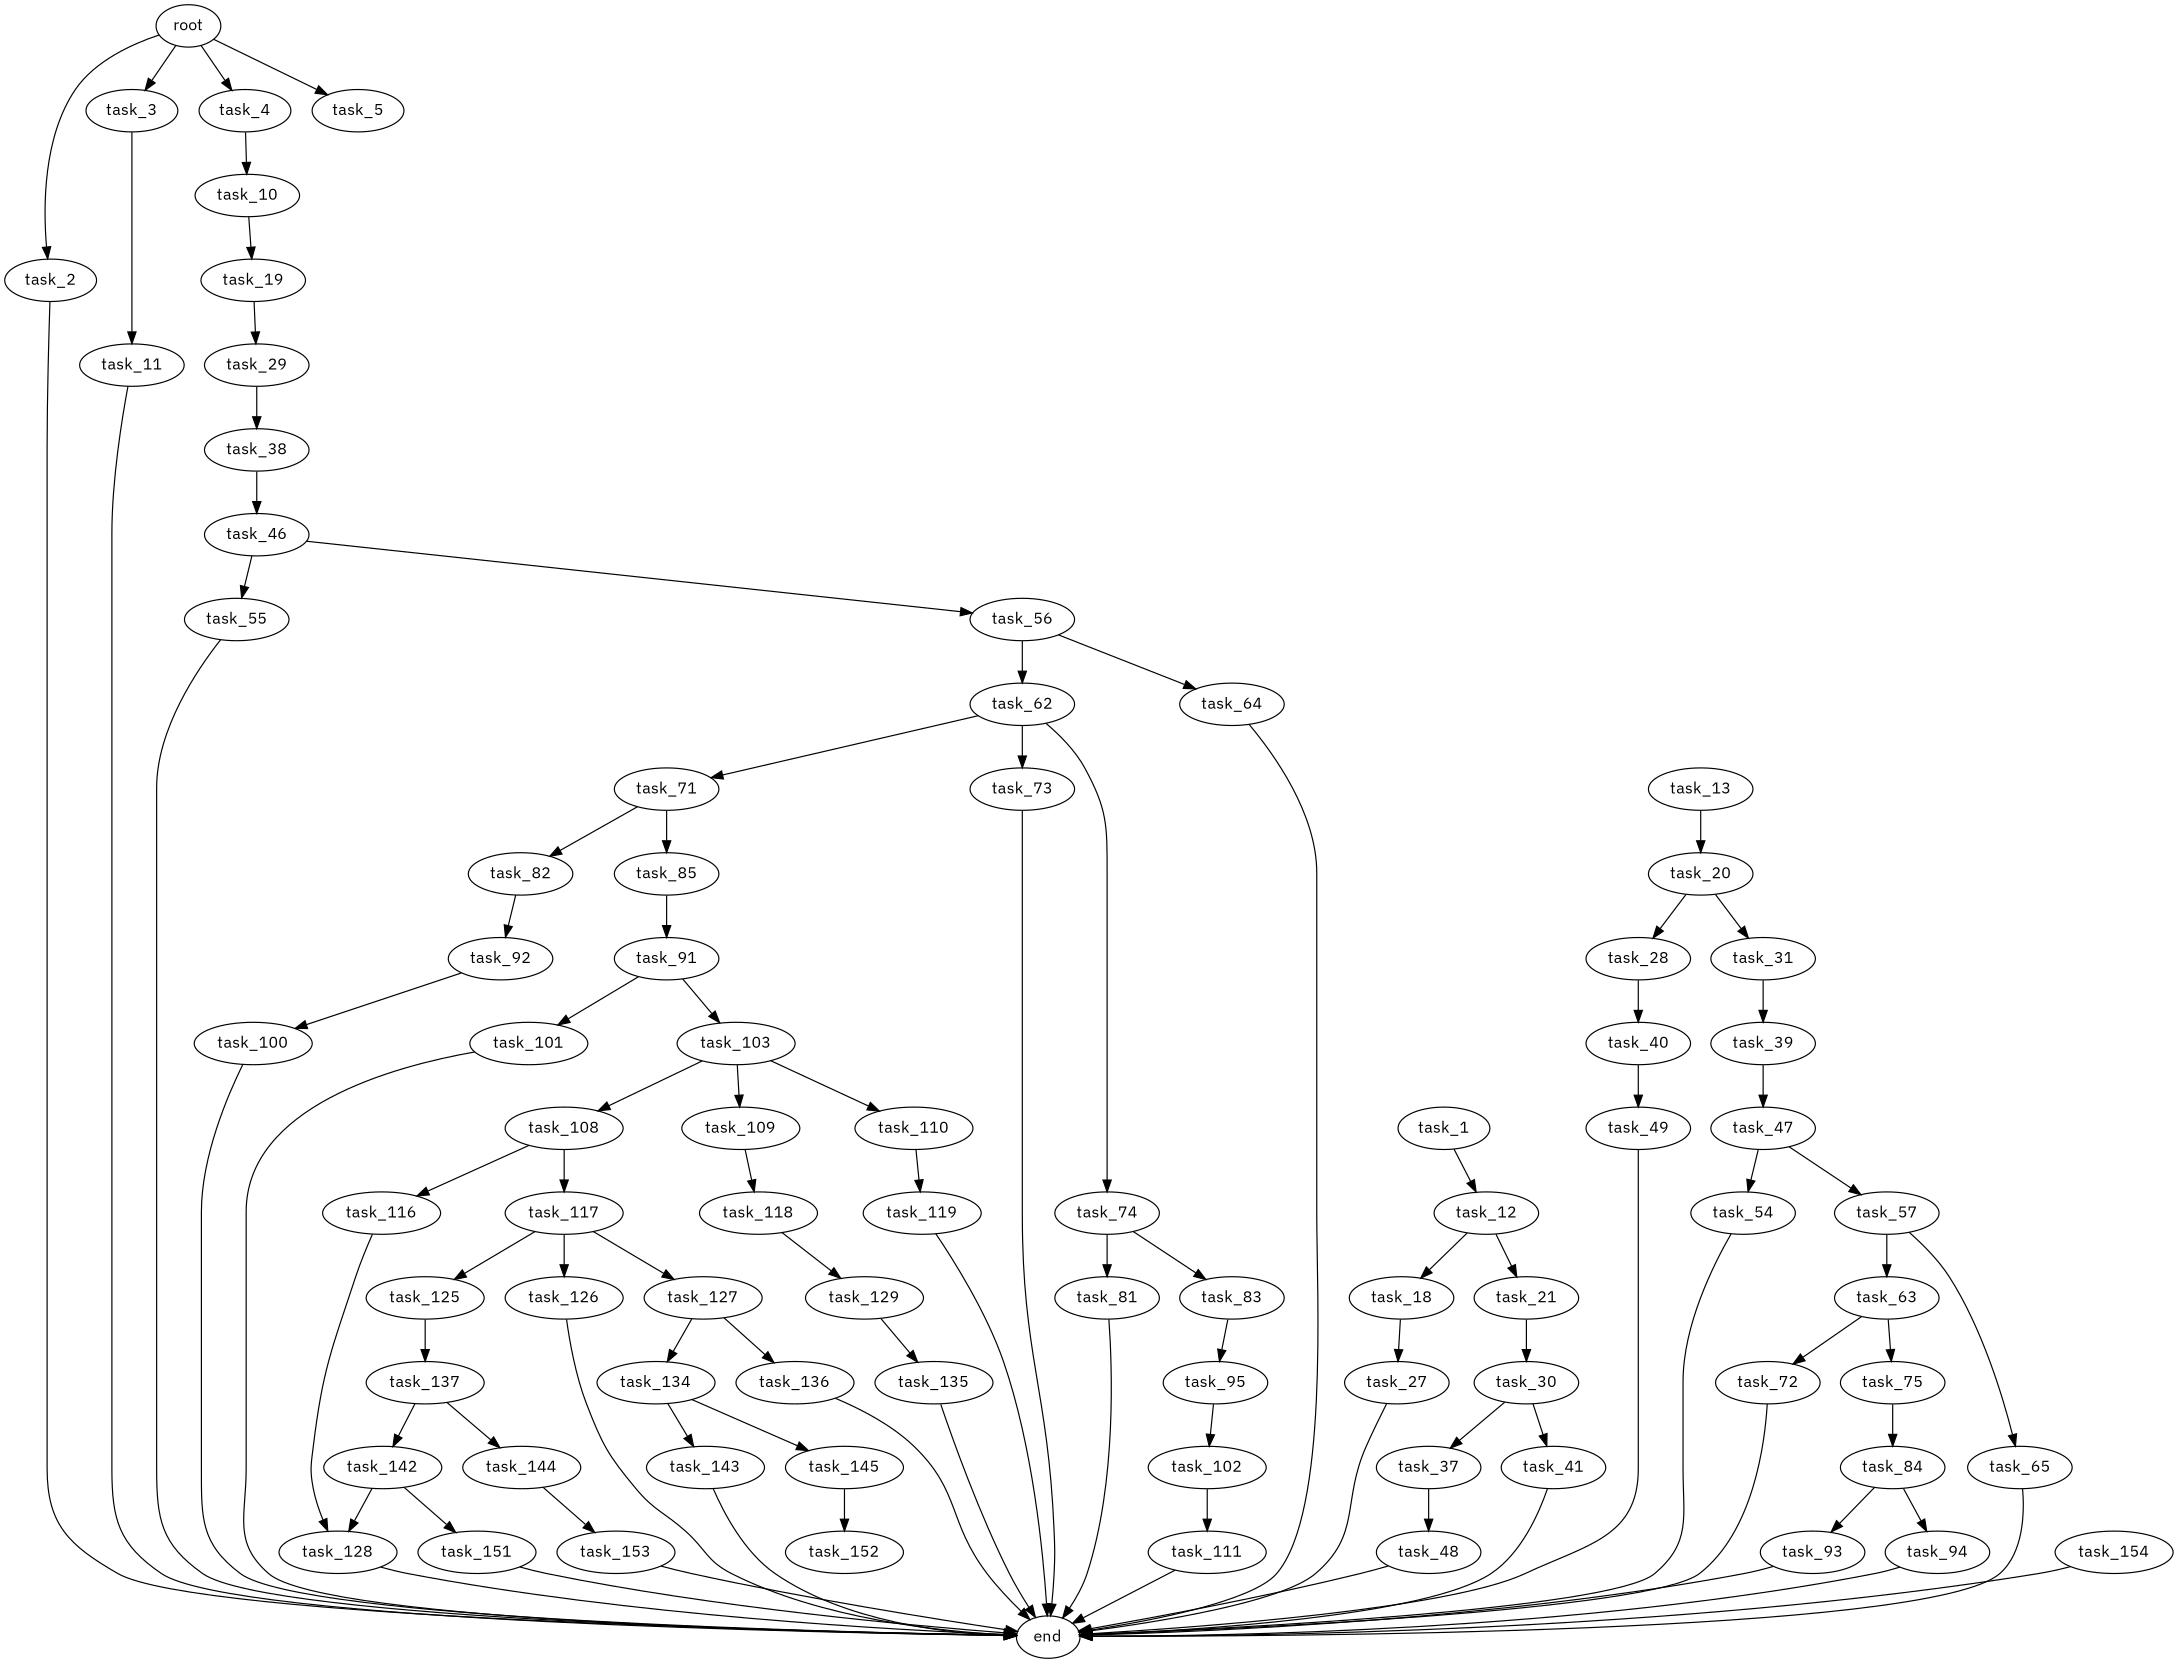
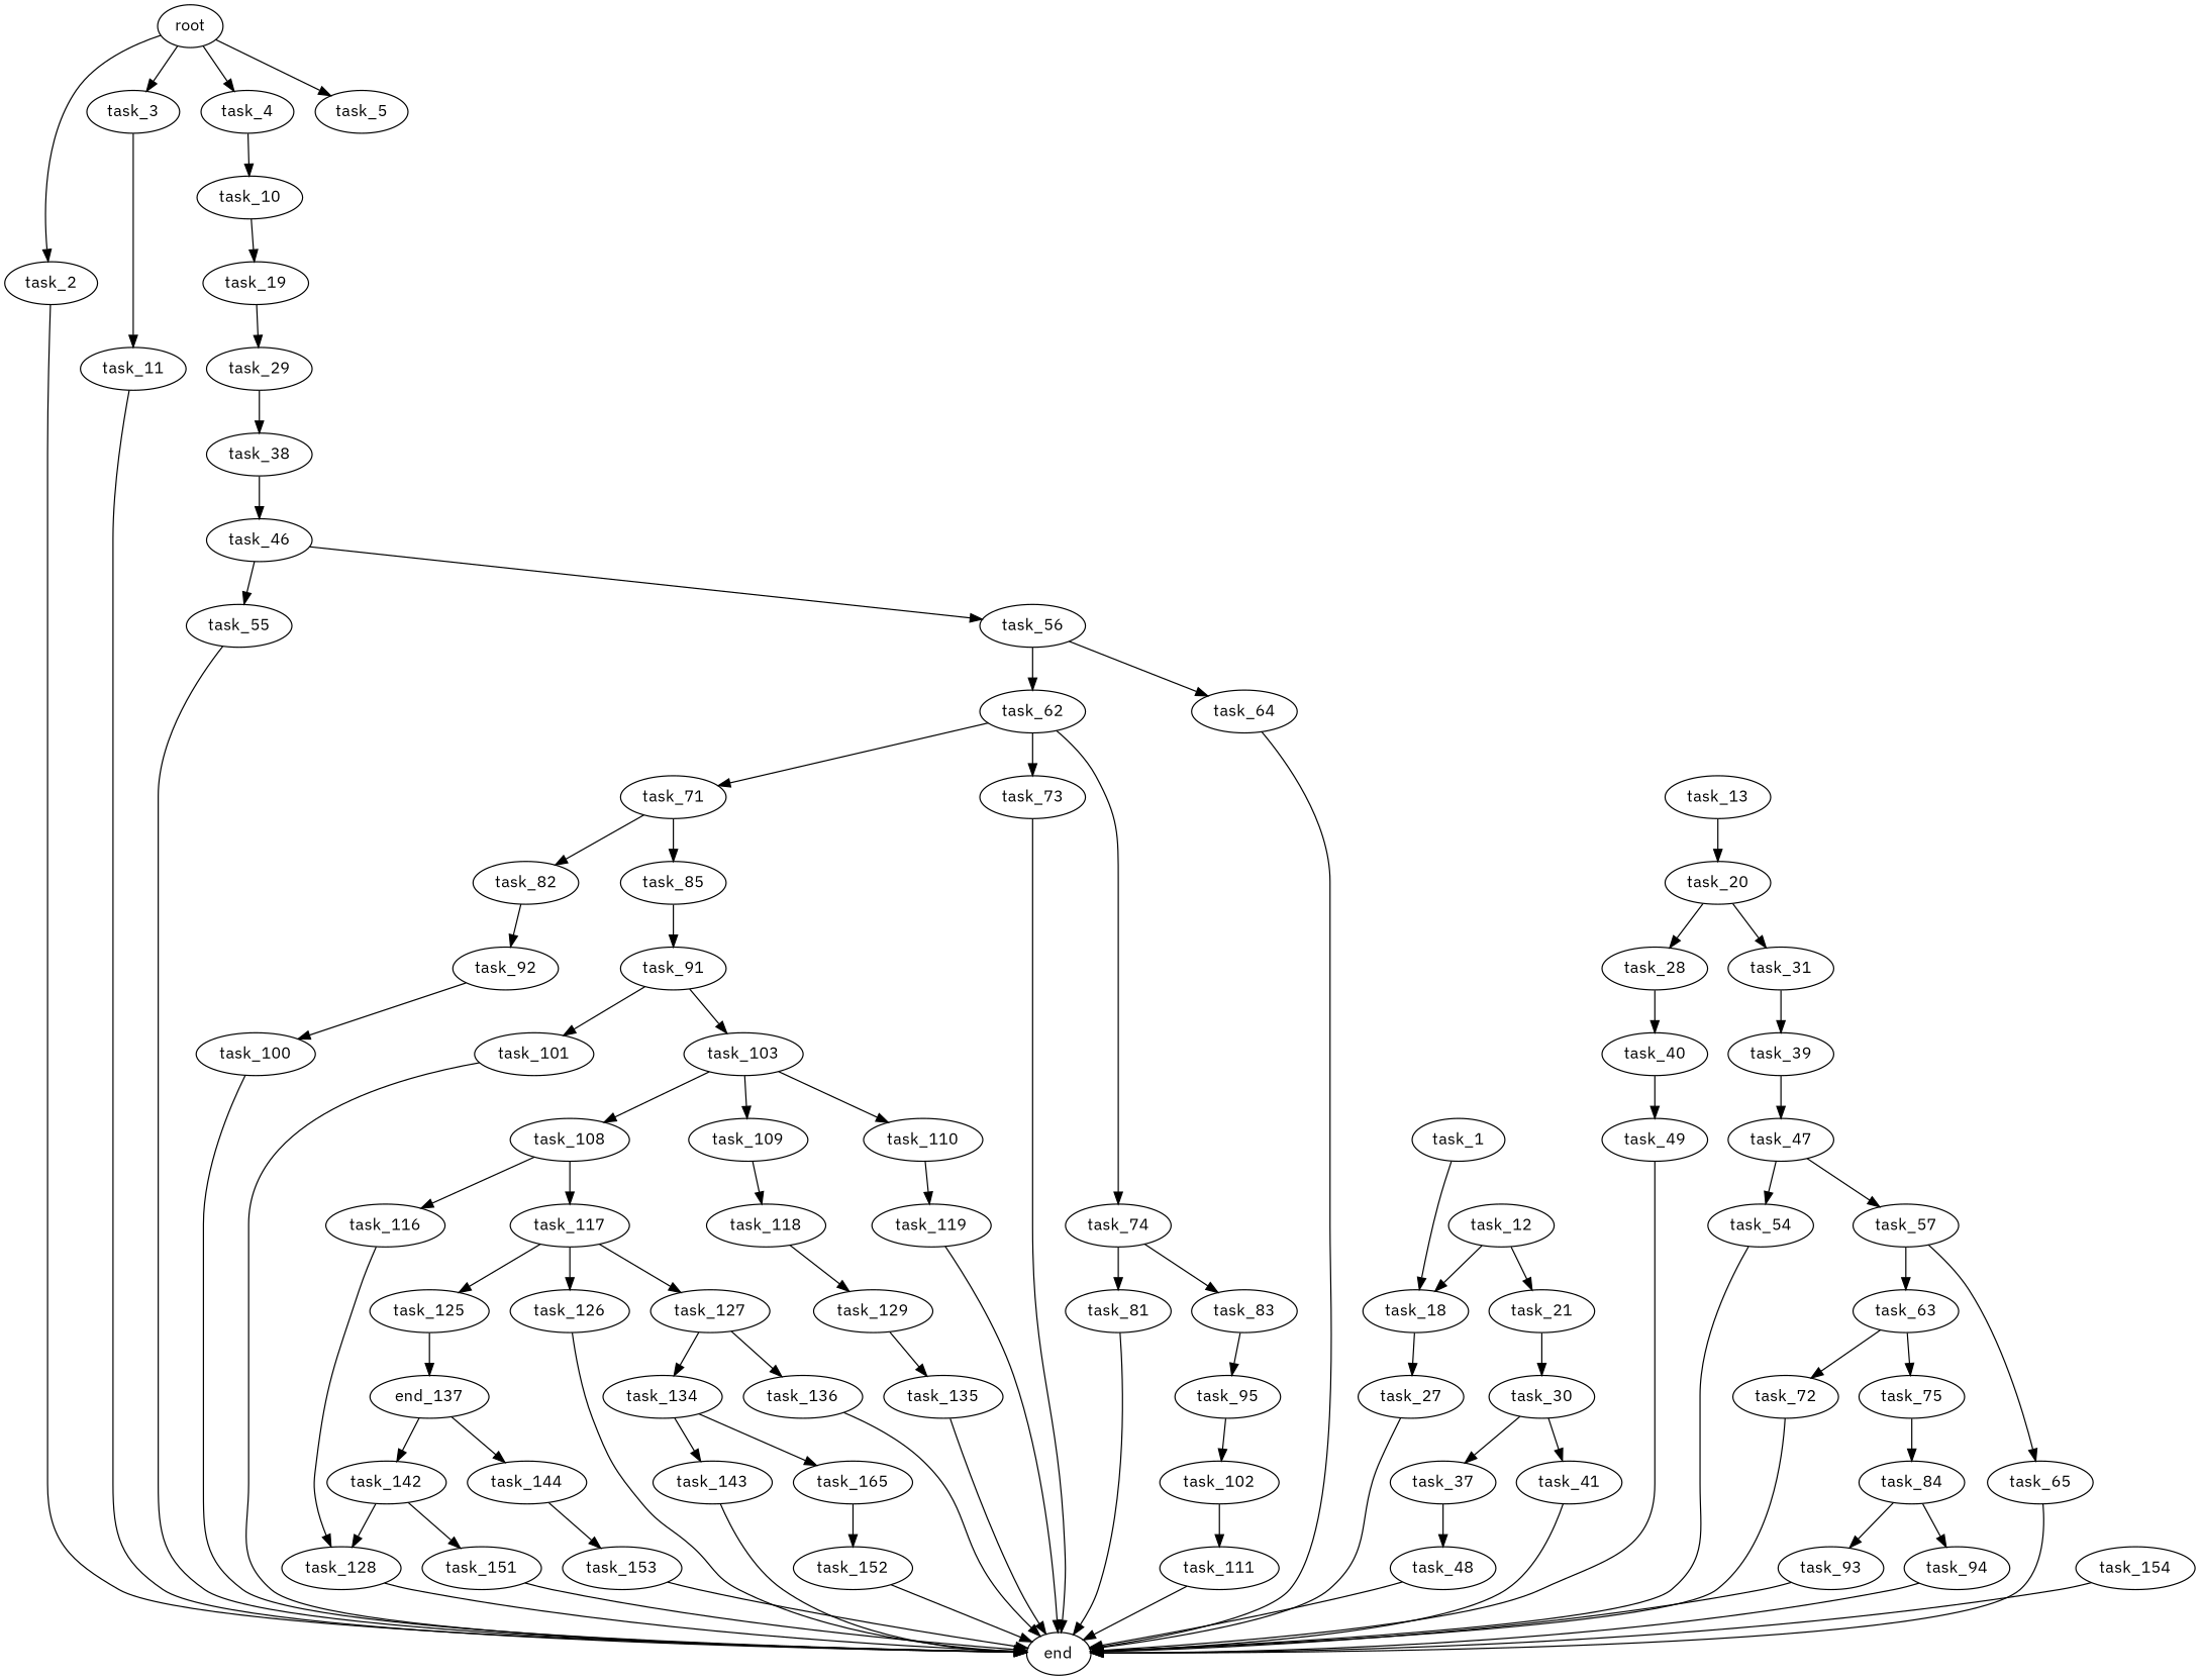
  digraph {
    fontname="IBM Plex Sans"
    node [fontname="IBM Plex Sans"]
    edge [fontname="IBM Plex Sans"]
    root
    task_2
    task_3
    task_4
    task_5
    task_1
    task_12
    end
    task_11
    task_10
    task_18
    task_21
    task_19
    task_13
    task_20
    task_29
    task_27
    task_30
    task_28
    task_31
    task_38
    task_40
    task_39
    task_37
    task_41
    task_49
    task_46
    task_48
    task_47
    task_55
    task_56
    task_54
    task_57
    task_62
    task_64
    task_63
    task_65
    task_71
    task_73
    task_74
    task_72
    task_75
    task_82
    task_85
    task_81
    task_83
    task_84
    task_92
    task_91
    task_95
    task_93
    task_94
    task_100
    task_102
    task_101
    task_103
    task_108
    task_109
    task_110
    task_111
    task_116
    task_117
    task_118
    task_119
    task_128
    task_125
    task_126
    task_127
    task_129
-   task_137
+   task_137 [label=end_137]
    task_134
    task_136
    task_135
    task_142
    task_144
    task_143
-   task_145
+   task_145 [label=task_165]
    task_152
    task_151
    task_153
    task_154
    root -> task_2
    root -> task_3
    root -> task_4
    root -> task_5
    task_2 -> end
    task_3 -> task_11
    task_4 -> task_10
-   task_1 -> task_12
+   task_1 -> task_18
    task_12 -> task_18
    task_12 -> task_21
    task_11 -> end
    task_10 -> task_19
    task_18 -> task_27
    task_21 -> task_30
    task_19 -> task_29
    task_13 -> task_20
    task_20 -> task_28
    task_20 -> task_31
    task_29 -> task_38
    task_27 -> end
    task_30 -> task_37
    task_30 -> task_41
    task_28 -> task_40
    task_31 -> task_39
    task_38 -> task_46
    task_40 -> task_49
    task_39 -> task_47
    task_37 -> task_48
    task_41 -> end
    task_49 -> end
    task_46 -> task_55
    task_46 -> task_56
    task_48 -> end
    task_47 -> task_54
    task_47 -> task_57
    task_55 -> end
    task_56 -> task_62
    task_56 -> task_64
    task_54 -> end
    task_57 -> task_63
    task_57 -> task_65
    task_62 -> task_71
    task_62 -> task_73
    task_62 -> task_74
    task_64 -> end
    task_63 -> task_72
    task_63 -> task_75
    task_65 -> end
    task_71 -> task_82
    task_71 -> task_85
    task_73 -> end
    task_74 -> task_81
    task_74 -> task_83
    task_72 -> end
    task_75 -> task_84
    task_82 -> task_92
    task_85 -> task_91
    task_81 -> end
    task_83 -> task_95
    task_84 -> task_93
    task_84 -> task_94
    task_92 -> task_100
    task_91 -> task_101
    task_91 -> task_103
    task_95 -> task_102
    task_93 -> end
    task_94 -> end
    task_100 -> end
    task_102 -> task_111
    task_101 -> end
    task_103 -> task_108
    task_103 -> task_109
    task_103 -> task_110
    task_108 -> task_116
    task_108 -> task_117
    task_109 -> task_118
    task_110 -> task_119
    task_111 -> end
    task_116 -> task_128
    task_117 -> task_125
    task_117 -> task_126
    task_117 -> task_127
    task_118 -> task_129
    task_119 -> end
    task_128 -> end
    task_125 -> task_137
    task_126 -> end
    task_127 -> task_134
    task_127 -> task_136
    task_129 -> task_135
    task_137 -> task_142
    task_137 -> task_144
    task_134 -> task_143
    task_134 -> task_145
    task_136 -> end
    task_135 -> end
    task_142 -> task_128
    task_142 -> task_151
    task_144 -> task_153
    task_143 -> end
    task_145 -> task_152
+   task_152 -> end
    task_151 -> end
    task_153 -> end
    task_154 -> end
  }
